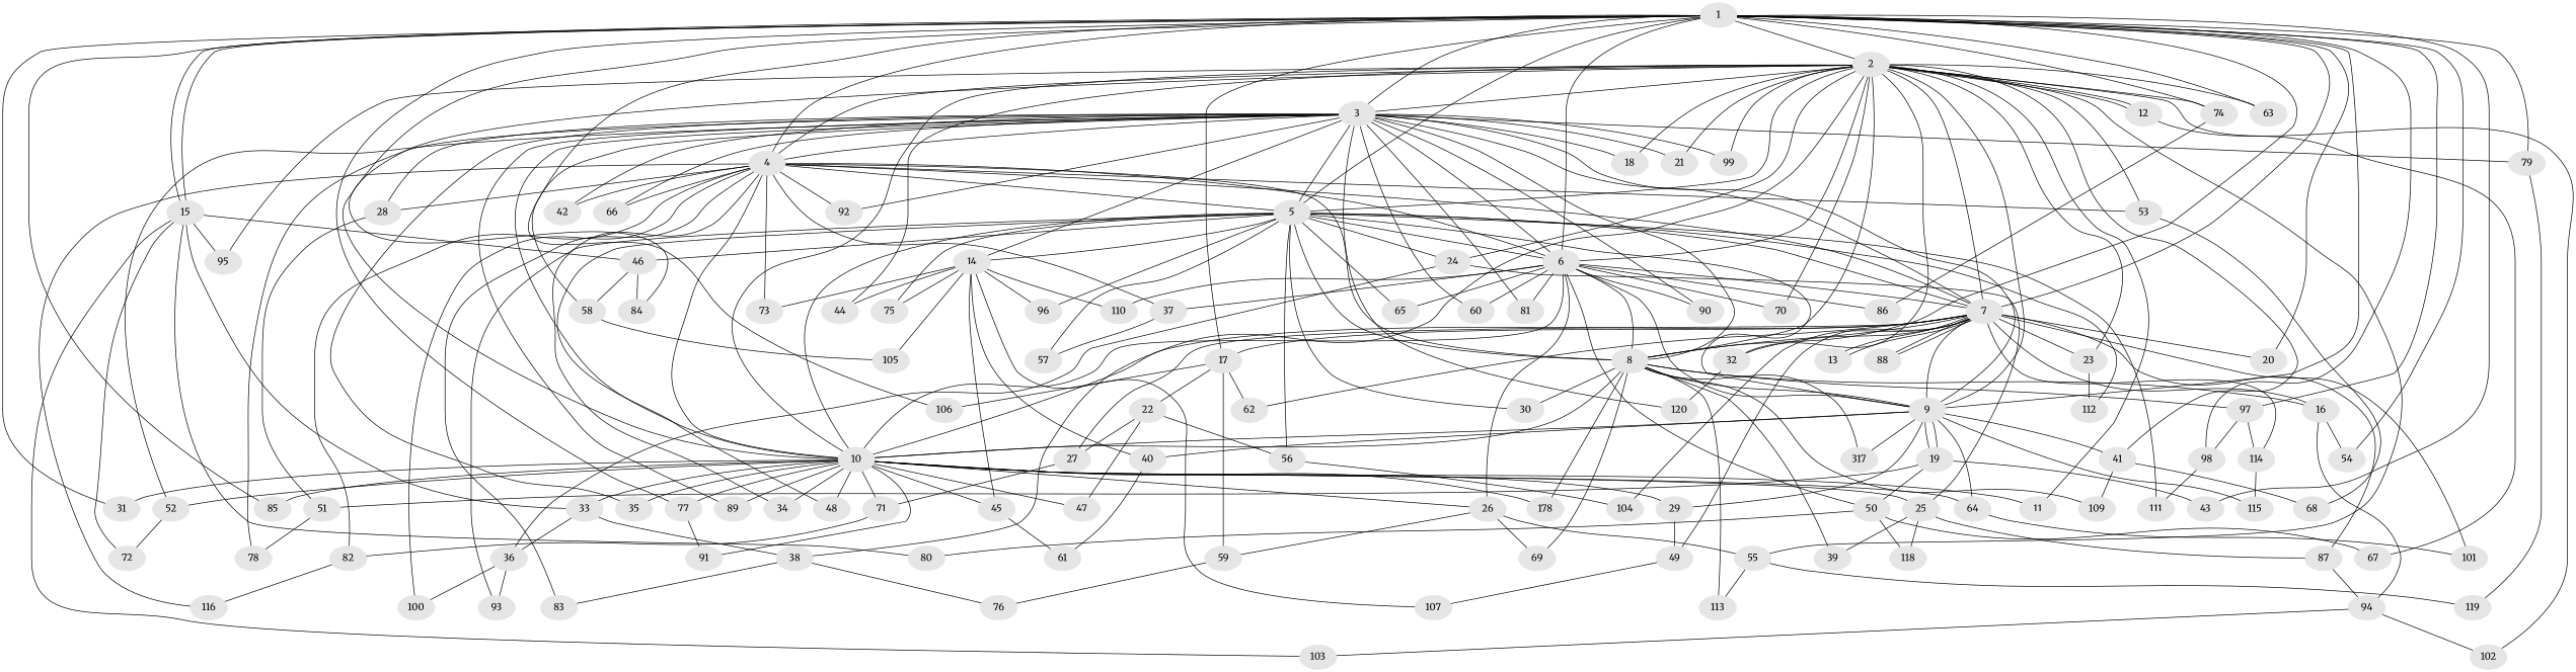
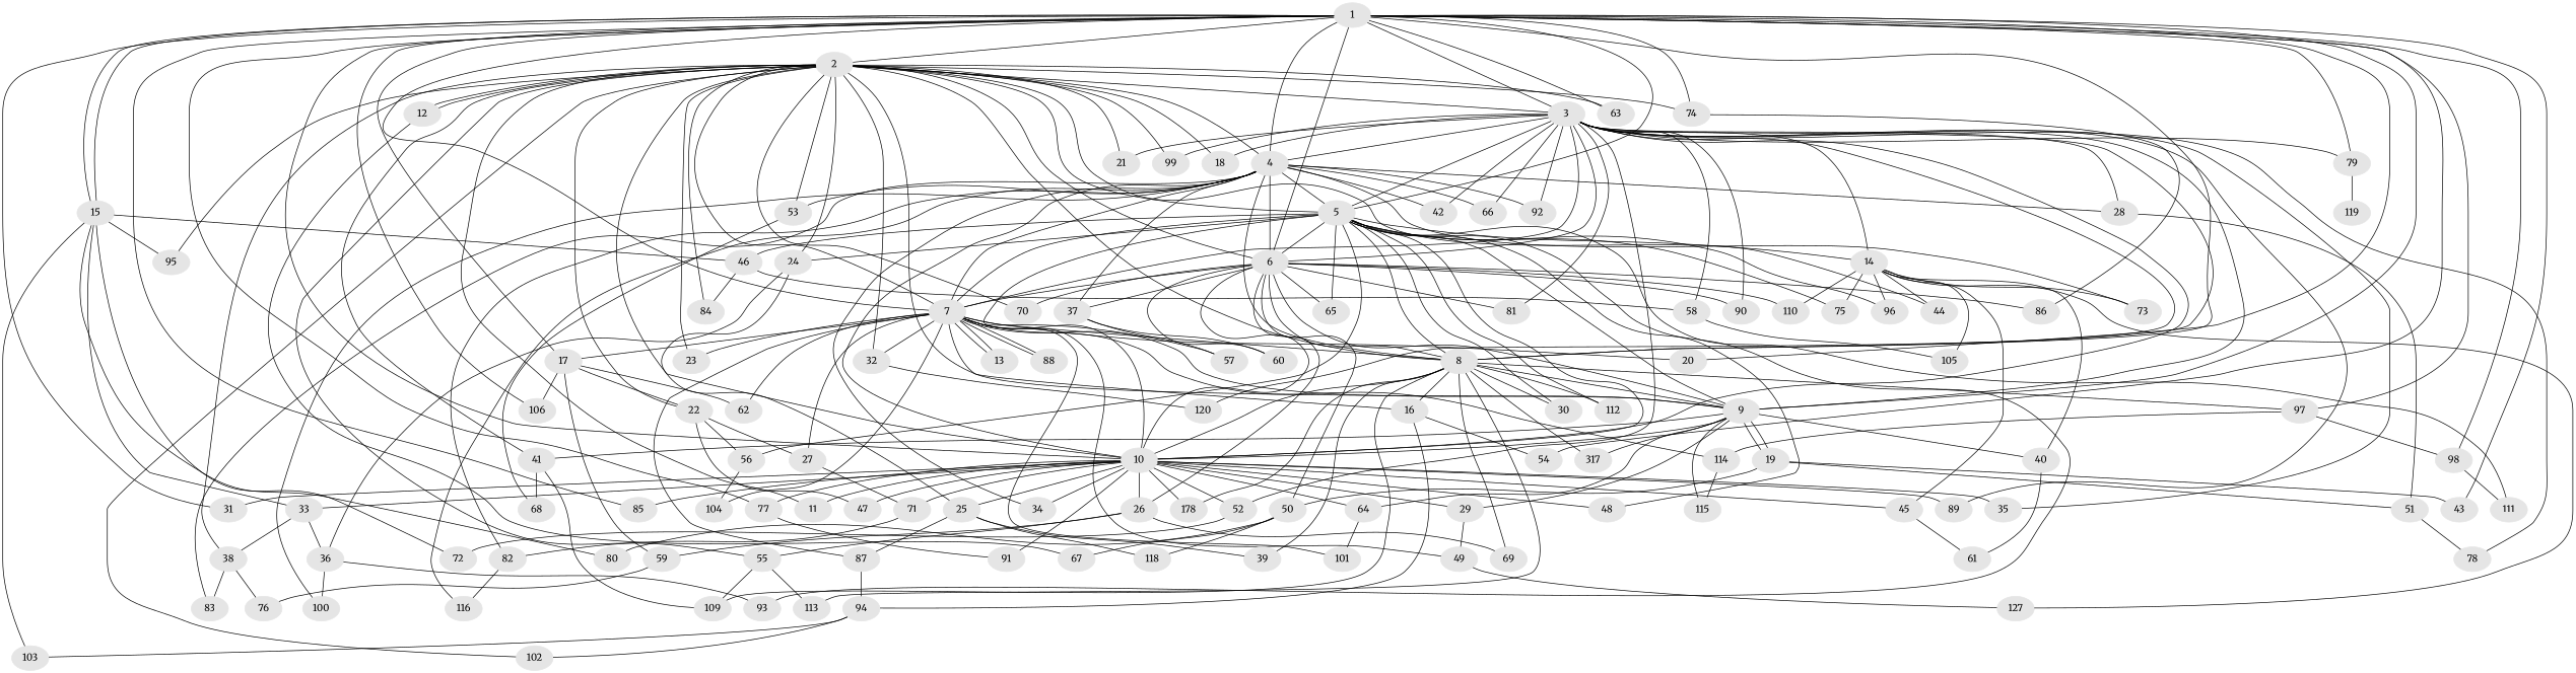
  graph {
    fontname=Merriweather
    node [color=gray90 fontname=Merriweather style=filled]
    edge [fontname=Merriweather]
    1
    2
    3
    4
    5
    6
    7
    8
    9
    10
    15
    17
    20
    31
    43
    54
    63
    74
    77
    79
    85
    97
    98
    106
    11
    12
    18
    21
    22
    23
    24
    32
    38
    41
    44
    53
    55
    70
    84
    95
    99
    102
    14
    28
    35
    42
    52
    58
    60
    66
    78
    81
    89
    90
    92
    120
    34
    37
    73
    82
    83
    100
    116
    30
    46
    48
    56
    57
    65
    75
    93
    96
    111
    112
    26
    50
    86
    110
    13
    16
    27
    49
    62
    87
    88
    101
    104
    114
    39
    69
    n91 [label=178]
    109
    113
    n94 [label=317]
    19
    29
    40
    64
    115
    25
    33
    45
    47
    71
    91
    72
    80
    103
    59
    119
    67
    36
    76
    68
    105
-   107
+   107 [label=127]
    51
    118
    94
    61
    1 -- 2
    1 -- 3
    1 -- 4
    1 -- 5
    1 -- 6
    1 -- 7
    1 -- 8
    1 -- 9
    1 -- 10
    1 -- 15
    1 -- 15
    1 -- 17
    1 -- 20
    1 -- 31
    1 -- 43
    1 -- 54
    1 -- 63
    1 -- 74
    1 -- 77
    1 -- 79
    1 -- 85
    1 -- 97
    1 -- 98
    1 -- 106
    2 -- 3
    2 -- 4
    2 -- 5
    2 -- 6
    2 -- 7
    2 -- 8
    2 -- 9
    2 -- 10
    2 -- 63
    2 -- 74
    2 -- 11
    2 -- 12
    2 -- 12
    2 -- 18
    2 -- 21
+   2 -- 22
    2 -- 23
    2 -- 24
    2 -- 32
    2 -- 38
    2 -- 41
    2 -- 44
    2 -- 53
    2 -- 55
    2 -- 70
    2 -- 84
    2 -- 95
    2 -- 99
    2 -- 102
    3 -- 4
    3 -- 5
    3 -- 6
    3 -- 7
    3 -- 8
    3 -- 9
    3 -- 10
    3 -- 79
    3 -- 18
    3 -- 21
    3 -- 99
    3 -- 14
    3 -- 28
    3 -- 35
    3 -- 42
    3 -- 52
    3 -- 58
-   3 -- 60
+   37 -- 60
    3 -- 66
    3 -- 78
    3 -- 81
    3 -- 89
    3 -- 90
    3 -- 92
    3 -- 120
    4 -- 5
    4 -- 6
    4 -- 7
    4 -- 8
    4 -- 10
    4 -- 53
    4 -- 28
    4 -- 42
    4 -- 66
    4 -- 92
    4 -- 34
    4 -- 37
    4 -- 73
    4 -- 82
    4 -- 83
    4 -- 100
    4 -- 116
    5 -- 6
    5 -- 7
    5 -- 8
    5 -- 9
    5 -- 10
    5 -- 24
    5 -- 14
    5 -- 30
    5 -- 46
    5 -- 48
    5 -- 56
    5 -- 57
    5 -- 65
    5 -- 75
    5 -- 93
    5 -- 96
    5 -- 111
    5 -- 112
    6 -- 7
    6 -- 8
    6 -- 9
    6 -- 10
    6 -- 70
    6 -- 60
    6 -- 81
    6 -- 90
    6 -- 37
    6 -- 65
    6 -- 26
    6 -- 50
    6 -- 86
    6 -- 110
    7 -- 8
    7 -- 9
    7 -- 10
    7 -- 17
    7 -- 20
    7 -- 23
    7 -- 32
    7 -- 13
    7 -- 13
    7 -- 16
    7 -- 27
    7 -- 49
    7 -- 62
    7 -- 87
    7 -- 88
    7 -- 88
    7 -- 101
    7 -- 104
    7 -- 114
    8 -- 9
    8 -- 10
    8 -- 97
    8 -- 30
-   23 -- 112
+   8 -- 112
    8 -- 16
    8 -- 39
    8 -- 69
    8 -- n91
    8 -- 109
    8 -- 113
    8 -- n94
    9 -- 10
    9 -- 41
    9 -- n94
    9 -- 19
    9 -- 19
    9 -- 29
    9 -- 40
    9 -- 64
    9 -- 115
    10 -- 31
    10 -- 77
    10 -- 85
    10 -- 11
    10 -- 35
    10 -- 52
    10 -- 89
    10 -- 34
    10 -- 48
    10 -- 26
    10 -- n91
    10 -- 29
    10 -- 64
    10 -- 25
    10 -- 33
    10 -- 45
    10 -- 47
    10 -- 71
    10 -- 91
    15 -- 95
    15 -- 46
    15 -- 33
    15 -- 72
    15 -- 80
    15 -- 103
    17 -- 106
    17 -- 22
    17 -- 62
    17 -- 59
    74 -- 86
    77 -- 91
    79 -- 119
    97 -- 98
    97 -- 114
    98 -- 111
    12 -- 67
    22 -- 56
    22 -- 27
    22 -- 47
    24 -- 25
    24 -- 36
    32 -- 120
    38 -- 83
    38 -- 76
    41 -- 109
    41 -- 68
    53 -- 68
    55 -- 113
-   55 -- 119
+   55 -- 109
    14 -- 44
    14 -- 73
    14 -- 75
    14 -- 96
    14 -- 110
    14 -- 40
    14 -- 45
    14 -- 105
    14 -- 107
    28 -- 51
    52 -- 72
    58 -- 105
    37 -- 57
    82 -- 116
    46 -- 84
    46 -- 58
    56 -- 104
    26 -- 55
    26 -- 69
    26 -- 59
    50 -- 80
    50 -- 67
    50 -- 118
    16 -- 54
    16 -- 94
    27 -- 71
    49 -- 107
    87 -- 94
    114 -- 115
    19 -- 43
    19 -- 50
    19 -- 51
    29 -- 49
    40 -- 61
    64 -- 101
    25 -- 87
    25 -- 39
    25 -- 118
    33 -- 38
    33 -- 36
    45 -- 61
    71 -- 82
    59 -- 76
    36 -- 100
    36 -- 93
    51 -- 78
    94 -- 102
    94 -- 103
  }
